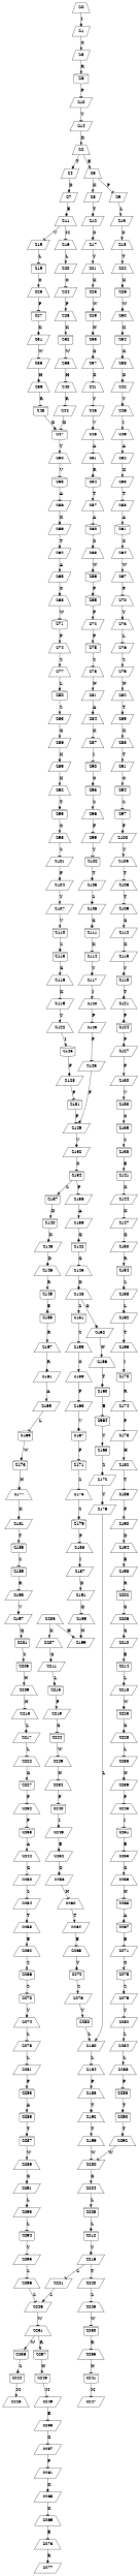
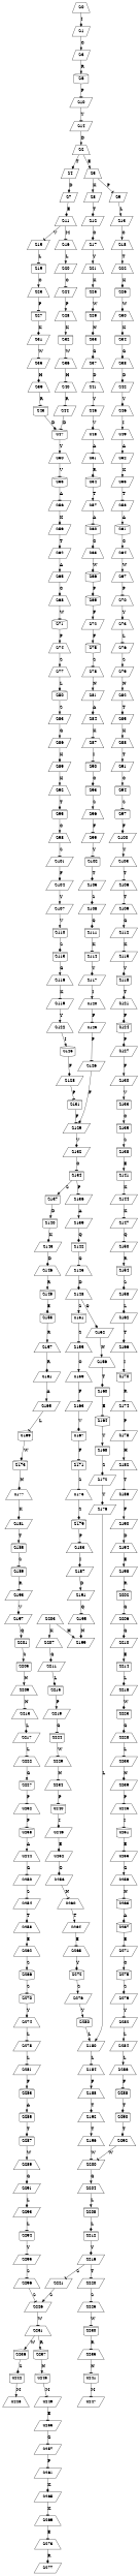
  strict digraph {
    node [shape=parallelogram]
    edge [arrowhead=tee]
    S0 [shape=trapezium]
    S1
    S3
    S2 [shape=trapezium]
    S4
    S5 [shape=trapezium]
    S6 [shape=cylinder]
    S7
    S8
    S9
    S10
    S11 [shape=trapezium]
    S12
    S13
    S14
    S15
    S16 [shape=trapezium]
    S17 [shape=trapezium]
    S18 [shape=trapezium]
    S19 [shape=cylinder]
    S20
    S21 [shape=trapezium]
    S22 [shape=trapezium]
    S23 [shape=trapezium]
    S24
    S25 [shape=cylinder]
    S26 [shape=cylinder]
    S27 [shape=cylinder]
    S28 [shape=trapezium]
    S29 [shape=cylinder]
    S30 [shape=trapezium]
    S31
    S32 [shape=cylinder]
    S33 [shape=cylinder]
    S34 [shape=cylinder]
    S35
    S36 [shape=trapezium]
    S37 [shape=trapezium]
    S38 [shape=trapezium]
    S39 [shape=trapezium]
    S40 [shape=trapezium]
    S41 [shape=trapezium]
    S42
    S43 [shape=cylinder]
    S44
    S45
    S46 [shape=trapezium]
    S47 [shape=cylinder]
    S48 [shape=trapezium]
    S49 [shape=trapezium]
    S50 [shape=trapezium]
    S51 [shape=trapezium]
    S52
    S53 [shape=cylinder]
    S54 [shape=cylinder]
    S55
    S56
    S57 [shape=trapezium]
    S58
    S59
    S60 [shape=cylinder]
    S61 [shape=cylinder]
    S62
    S63 [shape=trapezium]
    S64 [shape=trapezium]
    S65
    S66 [shape=cylinder]
    S67 [shape=trapezium]
    S68 [shape=trapezium]
    S69 [shape=cylinder]
    S70 [shape=trapezium]
    S71 [shape=cylinder]
    S72
    S73 [shape=trapezium]
    S74 [shape=trapezium]
    S75 [shape=cylinder]
    S76
    S77 [shape=trapezium]
    S78 [shape=trapezium]
    S79
    S80 [shape=cylinder]
    S81
    S82 [shape=trapezium]
    S83
    S84 [shape=trapezium]
    S85
    S86
    S87 [shape=trapezium]
    S88 [shape=trapezium]
    S89
    S90 [shape=cylinder]
    S91
    S92 [shape=trapezium]
    S93 [shape=cylinder]
    S94 [shape=cylinder]
    S95 [shape=cylinder]
    S96 [shape=trapezium]
    S97 [shape=cylinder]
    S98 [shape=trapezium]
    S99
    S100
    S101
    S102 [shape=cylinder]
    S103 [shape=trapezium]
    S104
    S105
    S106 [shape=trapezium]
    S107
    S108
    S109 [shape=trapezium]
    S110 [shape=cylinder]
    S111 [shape=cylinder]
    S112
    S113 [shape=cylinder]
    S114 [shape=cylinder]
    S115
    S116 [shape=trapezium]
    S117
    S118 [shape=cylinder]
    S119
    S120 [shape=trapezium]
    S121 [shape=trapezium]
    S122 [shape=trapezium]
    S123
    S124 [shape=cylinder]
    S125 [shape=cylinder]
    S126
    S127
    S128
    S129
    S130
    S131 [shape=cylinder]
    S132
    S133 [shape=cylinder]
    S134 [shape=cylinder]
    S135 [shape=cylinder]
    S136
    S137 [shape=cylinder]
    S138 [shape=cylinder]
    S139
    S140 [shape=cylinder]
    S141 [shape=cylinder]
    S142 [shape=cylinder]
    S143
    S144
    S145 [shape=trapezium]
    S146 [shape=trapezium]
    S147
    S148 [shape=trapezium]
    S149 [shape=cylinder]
    S150
    S151 [shape=cylinder]
    S152
    S153 [shape=cylinder]
    S154 [shape=cylinder]
    S155 [shape=trapezium]
    S156 [shape=trapezium]
    S157 [shape=trapezium]
    S158
    S159 [shape=trapezium]
    S160 [shape=cylinder]
    S161
    S162
    S163
-   S164 [shape=cylinder label=S964]
+   S164 [shape=cylinder]
    S165
    S166 [shape=trapezium]
    S167 [shape=cylinder]
    S168 [shape=cylinder]
    S169 [shape=cylinder]
    S170 [shape=cylinder]
    S171 [shape=cylinder]
    S172
    S173 [shape=cylinder]
    S174 [shape=trapezium]
    S175 [shape=trapezium]
    S176
    S177 [shape=trapezium]
    S178
    S179 [shape=cylinder]
    S180
    S181
    S182 [shape=trapezium]
    S183 [shape=trapezium]
    S184 [shape=trapezium]
    S185 [shape=cylinder]
    S186
    S187
    S188 [shape=trapezium]
    S189 [shape=cylinder]
    S190
    S191
    S192 [shape=trapezium]
    S193
    S194 [shape=trapezium]
    S195 [shape=trapezium]
    S196 [shape=trapezium]
    S197
    S198
    S199
    S200
    S201 [shape=cylinder]
    S202 [shape=cylinder]
    S204 [shape=trapezium]
    S205 [shape=cylinder]
    S206 [shape=trapezium]
    S203 [shape=trapezium]
    S207 [shape=trapezium]
    S208 [shape=cylinder]
    S209 [shape=trapezium]
    S210
    S211
    S212 [shape=cylinder]
    S213 [shape=trapezium]
    S214 [shape=cylinder]
    S215 [shape=cylinder]
    S216
    S217
    S218
    S219
    S220
    S221
    S222 [shape=trapezium]
    S223 [shape=cylinder]
    S224 [shape=cylinder]
    S225 [shape=trapezium]
    S226
    S227 [shape=cylinder]
    S228 [shape=trapezium]
    S229 [shape=trapezium]
    S230 [shape=cylinder]
    S231 [shape=trapezium]
    S232 [shape=trapezium]
    S233
    S234 [shape=trapezium]
    S235 [shape=trapezium]
    S236 [shape=cylinder]
    S237 [shape=cylinder]
    S238 [shape=cylinder]
    S239
    S240 [shape=cylinder]
    S241 [shape=cylinder]
    S242 [shape=cylinder]
    S243 [shape=cylinder]
    S244 [shape=trapezium]
    S245 [shape=trapezium]
    S246
    S247
    S248 [shape=trapezium]
    S249
    S250
    S251 [shape=cylinder]
    S252
    S253
    S254
    S255
    S256
    S257
    S258 [shape=trapezium]
    S259 [shape=trapezium]
    S260 [shape=trapezium]
    S261
    S262 [shape=trapezium]
    S263 [shape=cylinder]
    S264
    S265
    S266 [shape=cylinder]
    S267 [shape=cylinder]
    S268 [shape=trapezium]
    S269 [shape=trapezium]
    S270 [shape=cylinder]
    S271
    S272 [shape=cylinder]
    S273 [shape=trapezium]
    S274 [shape=trapezium]
    S275 [shape=cylinder]
    S276
    S277
    S278
    S279
    S280 [shape=cylinder]
    S281
    S282
    S283 [shape=cylinder]
    S284
    S285 [shape=cylinder]
    S286 [shape=trapezium]
    S287 [shape=cylinder]
    S288 [shape=cylinder]
    S289 [shape=trapezium]
    S290 [shape=cylinder]
    S291
    S292 [shape=trapezium]
    S293
    S294 [shape=cylinder]
    S295
    S296 [shape=trapezium]
    S0 -> S1 [arrowhead=diamond label=I]
    S1 -> S3 [arrowhead=normal label=C]
    S3 -> S6 [arrowhead=normal label=R]
    S2 -> S4 [arrowhead=diamond label=T]
    S2 -> S5 [arrowhead=normal label=E]
    S4 -> S7 [arrowhead=diamond label=D]
    S5 -> S8 [arrowhead=normal label=K]
    S5 -> S9 [label=P]
    S6 -> S10 [label=P]
    S7 -> S11 [arrowhead=diamond label=E]
    S8 -> S12 [arrowhead=diamond label=T]
    S9 -> S13 [arrowhead=normal label=L]
    S10 -> S14 [label=Y]
    S11 -> S15 [label=V]
    S11 -> S16 [label=M]
    S12 -> S17 [arrowhead=diamond label=C]
    S13 -> S18 [arrowhead=normal label=C]
    S14 -> S2 [arrowhead=normal label=D]
    S15 -> S19 [label=L]
    S16 -> S20 [arrowhead=normal label=L]
    S17 -> S21 [arrowhead=normal label=Y]
    S18 -> S22 [arrowhead=normal label=T]
    S19 -> S23 [arrowhead=normal label=C]
    S20 -> S24 [label=C]
    S21 -> S25 [arrowhead=normal label=K]
    S22 -> S26 [arrowhead=diamond label=K]
    S23 -> S27 [label=P]
    S24 -> S28 [arrowhead=normal label=P]
    S25 -> S29 [arrowhead=diamond label=W]
    S26 -> S30 [arrowhead=diamond label=W]
    S27 -> S31 [arrowhead=diamond label=K]
    S28 -> S32 [arrowhead=normal label=K]
    S29 -> S33 [arrowhead=diamond label=N]
    S30 -> S34 [arrowhead=diamond label=K]
    S31 -> S35 [label=W]
    S32 -> S36 [label=W]
    S33 -> S37 [arrowhead=diamond label=G]
    S34 -> S38 [arrowhead=diamond label=G]
    S35 -> S39 [arrowhead=diamond label=H]
    S36 -> S40 [label=H]
    S37 -> S41 [label=D]
    S38 -> S42 [arrowhead=diamond label=D]
    S39 -> S43 [label=R]
    S40 -> S44 [label=R]
    S41 -> S45 [label=Y]
    S42 -> S46 [arrowhead=diamond label=Y]
    S43 -> S47 [arrowhead=diamond label=D]
    S44 -> S47 [label=D]
    S45 -> S48 [arrowhead=diamond label=V]
    S46 -> S49 [arrowhead=normal label=I]
    S47 -> S50 [arrowhead=normal label=Y]
    S48 -> S51 [label=A]
    S49 -> S52 [arrowhead=normal label=A]
    S50 -> S53 [label=V]
    S51 -> S54 [arrowhead=diamond label=R]
    S52 -> S55 [arrowhead=normal label=K]
    S53 -> S56 [label=A]
    S54 -> S57 [arrowhead=normal label=T]
    S55 -> S58 [label=T]
    S56 -> S59 [arrowhead=diamond label=K]
    S57 -> S60 [label=A]
    S58 -> S61 [arrowhead=normal label=A]
    S59 -> S62 [arrowhead=diamond label=T]
    S60 -> S63 [arrowhead=diamond label=C]
    S61 -> S64 [arrowhead=normal label=C]
    S62 -> S65 [arrowhead=normal label=A]
    S63 -> S66 [arrowhead=diamond label=W]
    S64 -> S67 [arrowhead=normal label=W]
    S65 -> S68 [arrowhead=diamond label=C]
    S66 -> S69 [arrowhead=diamond label=P]
    S67 -> S70 [label=P]
    S68 -> S71 [label=W]
    S69 -> S72 [arrowhead=normal label=F]
    S70 -> S73 [arrowhead=diamond label=Y]
    S71 -> S74 [arrowhead=normal label=P]
    S72 -> S75 [arrowhead=normal label=F]
    S73 -> S76 [label=L]
    S74 -> S77 [arrowhead=normal label=S]
    S75 -> S78 [label=S]
    S76 -> S79 [arrowhead=normal label=S]
    S77 -> S80 [arrowhead=diamond label=L]
    S78 -> S81 [arrowhead=normal label=N]
    S79 -> S82 [arrowhead=normal label=N]
    S80 -> S83 [arrowhead=normal label=S]
    S81 -> S84 [arrowhead=diamond label=A]
    S82 -> S85 [arrowhead=diamond label=T]
    S83 -> S86 [arrowhead=normal label=G]
    S84 -> S87 [label=K]
    S85 -> S88 [arrowhead=normal label=K]
    S86 -> S89 [arrowhead=diamond label=K]
    S87 -> S90 [label=I]
    S88 -> S91 [arrowhead=normal label=T]
    S89 -> S92 [arrowhead=normal label=K]
    S90 -> S93 [arrowhead=diamond label=C]
    S91 -> S94 [arrowhead=normal label=C]
    S92 -> S95 [arrowhead=diamond label=T]
    S93 -> S96 [arrowhead=normal label=S]
    S94 -> S97 [label=S]
    S95 -> S98 [arrowhead=normal label=C]
    S96 -> S99 [label=F]
    S97 -> S100 [arrowhead=diamond label=F]
    S98 -> S101 [label=S]
    S99 -> S102 [label=Y]
    S100 -> S103 [arrowhead=normal label=Y]
    S101 -> S104 [arrowhead=diamond label=F]
    S102 -> S105 [arrowhead=diamond label=T]
    S103 -> S106 [label=T]
    S104 -> S107 [arrowhead=normal label=Y]
    S105 -> S108 [arrowhead=diamond label=S]
    S106 -> S109 [label=T]
    S107 -> S110 [arrowhead=normal label=V]
    S108 -> S111 [arrowhead=diamond label=G]
    S109 -> S112 [arrowhead=normal label=G]
    S110 -> S113 [arrowhead=diamond label=S]
    S111 -> S114 [label=K]
    S112 -> S115 [label=K]
    S113 -> S116 [arrowhead=normal label=G]
    S114 -> S117 [arrowhead=diamond label=Y]
    S115 -> S118 [arrowhead=diamond label=Y]
    S116 -> S119 [label=K]
    S117 -> S120 [arrowhead=normal label=I]
    S118 -> S121 [arrowhead=diamond label=T]
    S119 -> S122 [arrowhead=normal label=Y]
    S120 -> S123 [label=F]
    S121 -> S124 [arrowhead=diamond label=F]
    S122 -> S125 [arrowhead=normal label=I]
    S123 -> S126 [label=P]
    S124 -> S127 [arrowhead=diamond label=P]
    S125 -> S128 [arrowhead=diamond label=F]
    S126 -> S129 [arrowhead=diamond label=F]
    S127 -> S130 [arrowhead=normal label=F]
    S128 -> S131 [label=P]
    S129 -> S132 [arrowhead=diamond label=V]
    S130 -> S133 [arrowhead=normal label=V]
    S131 -> S129 [label=F]
    S132 -> S134 [label=C]
    S133 -> S135 [arrowhead=normal label=C]
    S134 -> S136 [label=P]
    S134 -> S137 [arrowhead=normal label=S]
    S135 -> S138 [arrowhead=normal label=S]
    S136 -> S139 [arrowhead=normal label=A]
    S137 -> S140 [arrowhead=normal label=D]
    S138 -> S141 [arrowhead=normal label=E]
    S139 -> S142 [arrowhead=diamond label=Q]
    S140 -> S143 [arrowhead=diamond label=K]
    S141 -> S144 [label=K]
    S142 -> S145 [label=G]
    S143 -> S146 [arrowhead=diamond label=D]
    S144 -> S147 [label=K]
    S145 -> S148 [arrowhead=diamond label=D]
    S146 -> S149 [arrowhead=normal label=R]
    S147 -> S150 [label=Q]
    S148 -> S151 [arrowhead=normal label=S]
    S148 -> S152 [arrowhead=diamond label=G]
    S149 -> S153 [arrowhead=diamond label=E]
    S150 -> S154 [arrowhead=normal label=R]
    S151 -> S155 [label=S]
    S152 -> S156 [arrowhead=normal label=N]
    S153 -> S157 [arrowhead=normal label=R]
    S154 -> S158 [arrowhead=diamond label=S]
    S155 -> S159 [arrowhead=normal label=C]
    S156 -> S160 [arrowhead=diamond label=T]
    S157 -> S161 [arrowhead=diamond label=R]
    S158 -> S162 [arrowhead=diamond label=L]
    S159 -> S163 [label=F]
    S160 -> S164 [label=E]
    S161 -> S165 [arrowhead=normal label=A]
    S162 -> S166 [arrowhead=diamond label=T]
    S163 -> S167 [arrowhead=diamond label=V]
    S164 -> S168 [arrowhead=normal label=Y]
    S165 -> S169 [label=L]
    S166 -> S170 [arrowhead=normal label=I]
    S167 -> S171 [label=F]
    S168 -> S172 [arrowhead=diamond label=S]
    S169 -> S173 [arrowhead=diamond label=W]
    S170 -> S174 [label=R]
    S171 -> S175 [label=S]
    S172 -> S176 [arrowhead=diamond label=Y]
    S173 -> S177 [arrowhead=diamond label=N]
    S174 -> S178 [label=P]
    S175 -> S179 [arrowhead=diamond label=S]
    S176 -> S180 [arrowhead=normal label=L]
    S177 -> S181 [arrowhead=diamond label=K]
    S178 -> S182 [arrowhead=normal label=H]
    S179 -> S183 [label=P]
    S180 -> S184 [label=L]
    S181 -> S185 [arrowhead=normal label=T]
    S182 -> S186 [label=T]
    S183 -> S187 [arrowhead=diamond label=I]
    S184 -> S188 [arrowhead=normal label=F]
    S185 -> S189 [label=S]
    S186 -> S190 [arrowhead=normal label=F]
    S187 -> S191 [arrowhead=normal label=D]
    S188 -> S192 [arrowhead=diamond label=T]
    S189 -> S193 [label=R]
    S190 -> S194 [arrowhead=normal label=D]
    S191 -> S195 [label=Q]
    S192 -> S196 [arrowhead=normal label=T]
    S193 -> S197 [arrowhead=diamond label=V]
    S194 -> S198 [arrowhead=normal label=E]
    S195 -> S199 [arrowhead=diamond label=N]
    S196 -> S200 [label=W]
    S197 -> S201 [arrowhead=normal label=Q]
    S198 -> S202 [label=R]
    S200 -> S204 [arrowhead=normal label=G]
    S201 -> S205 [arrowhead=normal label=S]
    S202 -> S206 [label=G]
    S204 -> S208 [arrowhead=normal label=L]
    S205 -> S209 [arrowhead=normal label=N]
    S206 -> S210 [arrowhead=diamond label=G]
    S203 -> S199 [arrowhead=normal label=H]
    S203 -> S207 [arrowhead=normal label=K]
    S207 -> S211 [arrowhead=diamond label=G]
    S208 -> S212 [arrowhead=diamond label=L]
    S209 -> S213 [label=N]
    S210 -> S214 [arrowhead=normal label=E]
    S211 -> S215 [arrowhead=diamond label=L]
    S212 -> S216 [arrowhead=diamond label=Y]
    S213 -> S217 [arrowhead=diamond label=L]
    S214 -> S218 [arrowhead=diamond label=L]
    S215 -> S219 [arrowhead=normal label=P]
    S216 -> S220 [label=T]
    S216 -> S221 [label=S]
    S217 -> S222 [label=L]
    S218 -> S223 [arrowhead=diamond label=W]
    S219 -> S224 [label=G]
    S220 -> S225 [label=S]
    S221 -> S226 [arrowhead=normal label=S]
    S222 -> S227 [arrowhead=normal label=G]
    S223 -> S228 [arrowhead=diamond label=G]
    S224 -> S229 [label=W]
    S225 -> S230 [label=W]
    S226 -> S231 [label=W]
    S227 -> S232 [label=P]
    S228 -> S233 [label=L]
    S229 -> S234 [label=N]
    S230 -> S235 [label=R]
    S231 -> S236 [arrowhead=normal label=W]
    S231 -> S237 [arrowhead=normal label=R]
    S232 -> S238 [label=P]
    S233 -> S239 [arrowhead=diamond label=N]
    S234 -> S240 [label=P]
    S235 -> S241 [label=N]
    S236 -> S242 [arrowhead=diamond label=S]
    S237 -> S243 [arrowhead=normal label=N]
    S238 -> S244 [arrowhead=normal label=A]
    S239 -> S245 [label=P]
    S240 -> S246 [arrowhead=diamond label=I]
    S241 -> S247 [label=M]
    S242 -> S248 [arrowhead=normal label=M]
    S243 -> S249 [label=M]
    S244 -> S250 [label=G]
    S245 -> S251 [label=I]
    S246 -> S252 [arrowhead=diamond label=E]
    S249 -> S253 [label=E]
    S250 -> S254 [label=S]
    S251 -> S255 [label=E]
    S252 -> S256 [arrowhead=diamond label=G]
    S253 -> S257 [label=G]
    S254 -> S258 [arrowhead=diamond label=T]
    S255 -> S259 [arrowhead=normal label=G]
    S256 -> S260 [label=N]
    S257 -> S261 [label=P]
    S258 -> S262 [arrowhead=normal label=E]
    S259 -> S263 [label=N]
    S260 -> S264 [arrowhead=normal label=T]
    S261 -> S265 [arrowhead=diamond label=K]
    S262 -> S266 [arrowhead=normal label=S]
    S263 -> S267 [arrowhead=diamond label=A]
    S264 -> S268 [label=E]
    S265 -> S269 [label=K]
    S266 -> S270 [label=S]
    S267 -> S271 [label=E]
    S268 -> S272 [arrowhead=diamond label=Y]
    S269 -> S273 [label=E]
    S270 -> S274 [arrowhead=diamond label=Y]
    S271 -> S275 [arrowhead=normal label=C]
    S272 -> S276 [arrowhead=normal label=S]
    S273 -> S277 [arrowhead=diamond label=R]
    S274 -> S278 [label=L]
    S275 -> S279 [arrowhead=diamond label=S]
    S276 -> S280 [arrowhead=normal label=Y]
    S278 -> S281 [label=L]
    S279 -> S282 [label=Y]
    S280 -> S180 [arrowhead=normal label=L]
    S281 -> S283 [arrowhead=normal label=F]
    S282 -> S284 [arrowhead=normal label=L]
    S283 -> S285 [arrowhead=normal label=A]
    S284 -> S286 [arrowhead=normal label=L]
    S285 -> S287 [arrowhead=diamond label=T]
    S286 -> S288 [label=F]
    S287 -> S289 [arrowhead=normal label=W]
    S288 -> S290 [arrowhead=diamond label=T]
    S289 -> S291 [arrowhead=diamond label=G]
    S290 -> S292 [arrowhead=diamond label=T]
    S291 -> S293 [arrowhead=diamond label=L]
    S292 -> S200 [label=W]
    S293 -> S294 [label=L]
    S294 -> S295 [label=Y]
    S295 -> S296 [label=S]
    S296 -> S226 [label=S]
  }
